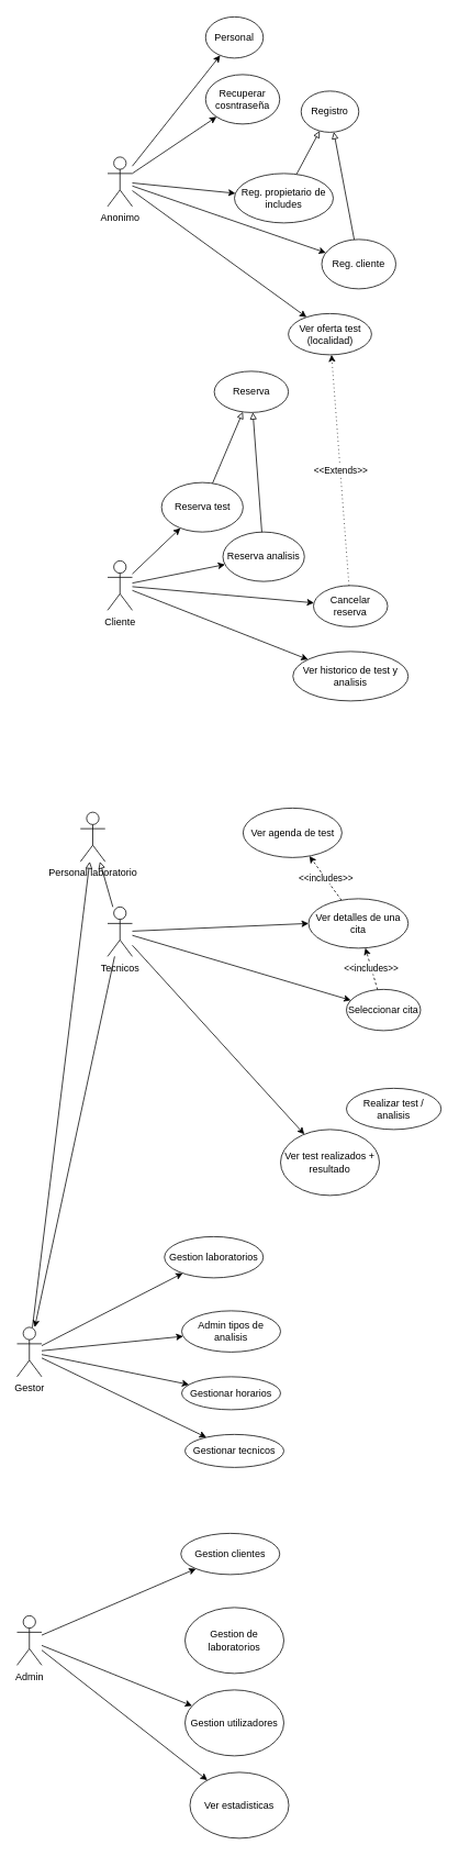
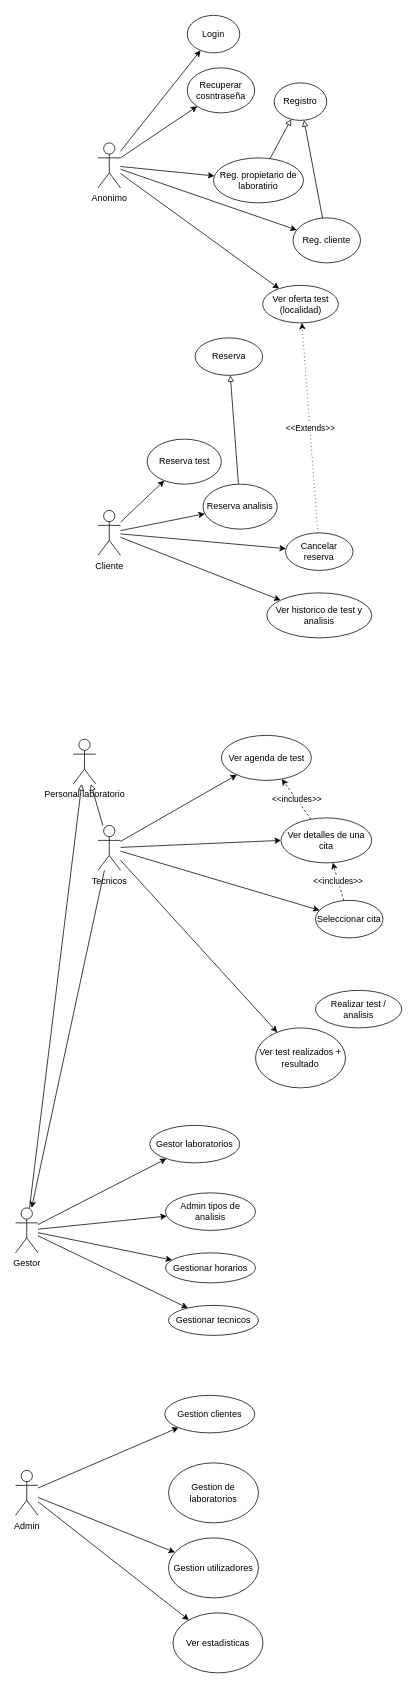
  <mxCell id="0" />
  <mxCell id="1" parent="0" />
  <mxCell id="2" style="edgeStyle=none;rounded=0;orthogonalLoop=1;jettySize=auto;html=1;endArrow=classic;endFill=1;strokeWidth=1;" parent="1" source="7" target="8" edge="1"><mxGeometry relative="1" as="geometry" /></mxCell>
  <mxCell id="3" style="edgeStyle=none;rounded=0;orthogonalLoop=1;jettySize=auto;html=1;endArrow=classic;endFill=1;strokeWidth=1;" parent="1" source="7" target="9" edge="1"><mxGeometry relative="1" as="geometry" /></mxCell>
  <mxCell id="4" style="edgeStyle=none;rounded=0;orthogonalLoop=1;jettySize=auto;html=1;endArrow=classic;endFill=1;strokeWidth=1;" parent="1" source="7" target="15" edge="1"><mxGeometry relative="1" as="geometry" /></mxCell>
  <mxCell id="5" style="edgeStyle=none;rounded=0;orthogonalLoop=1;jettySize=auto;html=1;endArrow=classic;endFill=1;strokeWidth=1;" parent="1" source="7" target="13" edge="1"><mxGeometry relative="1" as="geometry" /></mxCell>
  <mxCell id="6" style="edgeStyle=none;rounded=0;orthogonalLoop=1;jettySize=auto;html=1;endArrow=classic;endFill=1;strokeWidth=1;" parent="1" source="7" target="16" edge="1"><mxGeometry relative="1" as="geometry" /></mxCell>
  <mxCell id="7" value="Anonimo" style="shape=umlActor;verticalLabelPosition=bottom;verticalAlign=top;html=1;outlineConnect=0;" parent="1" vertex="1"><mxGeometry x="130" y="190" width="30" height="60" as="geometry" /></mxCell>
- <mxCell id="8" value="Personal" style="ellipse;whiteSpace=wrap;html=1;" parent="1" vertex="1"><mxGeometry x="249" y="20" width="70" height="50" as="geometry" /></mxCell>
+ <mxCell id="8" value="Login" style="ellipse;whiteSpace=wrap;html=1;" parent="1" vertex="1"><mxGeometry x="249" y="20" width="70" height="50" as="geometry" /></mxCell>
  <mxCell id="9" value="Recuperar cosntraseña" style="ellipse;whiteSpace=wrap;html=1;" parent="1" vertex="1"><mxGeometry x="249" y="90" width="90" height="60" as="geometry" /></mxCell>
  <mxCell id="10" style="rounded=0;orthogonalLoop=1;jettySize=auto;html=1;strokeColor=none;" parent="1" source="11" target="13" edge="1"><mxGeometry relative="1" as="geometry" /></mxCell>
  <mxCell id="11" value="Registro" style="ellipse;whiteSpace=wrap;html=1;" parent="1" vertex="1"><mxGeometry x="365" y="110" width="70" height="50" as="geometry" /></mxCell>
  <mxCell id="12" style="edgeStyle=none;rounded=0;orthogonalLoop=1;jettySize=auto;html=1;endArrow=block;endFill=0;strokeWidth=1;" parent="1" source="13" target="11" edge="1"><mxGeometry relative="1" as="geometry" /></mxCell>
  <mxCell id="13" value="Reg. cliente" style="ellipse;whiteSpace=wrap;html=1;" parent="1" vertex="1"><mxGeometry x="390" y="290" width="90" height="60" as="geometry" /></mxCell>
  <mxCell id="14" style="edgeStyle=none;rounded=0;orthogonalLoop=1;jettySize=auto;html=1;endArrow=block;endFill=0;" parent="1" source="15" target="11" edge="1"><mxGeometry relative="1" as="geometry" /></mxCell>
- <mxCell id="15" value="Reg. propietario de includes" style="ellipse;whiteSpace=wrap;html=1;" parent="1" vertex="1"><mxGeometry x="284" y="210" width="120" height="60" as="geometry" /></mxCell>
+ <mxCell id="15" value="Reg. propietario de laboratirio" style="ellipse;whiteSpace=wrap;html=1;" parent="1" vertex="1"><mxGeometry x="284" y="210" width="120" height="60" as="geometry" /></mxCell>
  <mxCell id="16" value="Ver oferta test (localidad)" style="ellipse;whiteSpace=wrap;html=1;" parent="1" vertex="1"><mxGeometry x="349.5" y="380" width="101" height="50" as="geometry" /></mxCell>
  <mxCell id="17" style="edgeStyle=none;rounded=0;orthogonalLoop=1;jettySize=auto;html=1;endArrow=classic;endFill=1;strokeWidth=1;" parent="1" source="21" target="23" edge="1"><mxGeometry relative="1" as="geometry" /></mxCell>
  <mxCell id="18" style="edgeStyle=none;rounded=0;orthogonalLoop=1;jettySize=auto;html=1;endArrow=classic;endFill=1;strokeWidth=1;" parent="1" source="21" target="24" edge="1"><mxGeometry relative="1" as="geometry" /></mxCell>
  <mxCell id="19" style="edgeStyle=none;rounded=0;orthogonalLoop=1;jettySize=auto;html=1;endArrow=classic;endFill=1;strokeWidth=1;" parent="1" source="21" target="28" edge="1"><mxGeometry relative="1" as="geometry" /></mxCell>
  <mxCell id="20" style="edgeStyle=none;rounded=0;orthogonalLoop=1;jettySize=auto;html=1;endArrow=classic;endFill=1;strokeWidth=1;" parent="1" source="21" target="29" edge="1"><mxGeometry relative="1" as="geometry" /></mxCell>
  <mxCell id="21" value="Cliente" style="shape=umlActor;verticalLabelPosition=bottom;verticalAlign=top;html=1;outlineConnect=0;" parent="1" vertex="1"><mxGeometry x="130" y="680" width="30" height="60" as="geometry" /></mxCell>
  <mxCell id="22" value="Reserva" style="ellipse;whiteSpace=wrap;html=1;" parent="1" vertex="1"><mxGeometry x="259.5" y="450" width="90" height="50" as="geometry" /></mxCell>
  <mxCell id="23" value="Reserva test " style="ellipse;whiteSpace=wrap;html=1;" parent="1" vertex="1"><mxGeometry x="195.5" y="585" width="99" height="60" as="geometry" /></mxCell>
  <mxCell id="24" value="Reserva analisis " style="ellipse;whiteSpace=wrap;html=1;" parent="1" vertex="1"><mxGeometry x="270" y="645" width="99" height="60" as="geometry" /></mxCell>
  <mxCell id="25" style="edgeStyle=none;rounded=0;orthogonalLoop=1;jettySize=auto;html=1;endArrow=block;endFill=0;strokeWidth=1;" parent="1" source="24" target="22" edge="1"><mxGeometry relative="1" as="geometry"><mxPoint x="439.418" y="300.232" as="sourcePoint" /><mxPoint x="414.687" y="169.775" as="targetPoint" /><Array as="points" /></mxGeometry></mxCell>
- <mxCell id="26" style="edgeStyle=none;rounded=0;orthogonalLoop=1;jettySize=auto;html=1;endArrow=block;endFill=0;strokeWidth=1;" parent="1" source="23" target="22" edge="1"><mxGeometry relative="1" as="geometry"><mxPoint x="264.728" y="620.232" as="sourcePoint" /><mxPoint x="239.997" y="489.775" as="targetPoint" /></mxGeometry></mxCell>
  <mxCell id="27" value="&amp;lt;&amp;lt;Extends&amp;gt;&amp;gt;" style="edgeStyle=none;rounded=0;orthogonalLoop=1;jettySize=auto;html=1;endArrow=classic;endFill=1;strokeWidth=1;dashed=1;dashPattern=1 4;" parent="1" source="28" target="16" edge="1"><mxGeometry relative="1" as="geometry" /></mxCell>
  <mxCell id="28" value="Cancelar reserva" style="ellipse;whiteSpace=wrap;html=1;" parent="1" vertex="1"><mxGeometry x="380" y="710" width="90" height="50" as="geometry" /></mxCell>
  <mxCell id="29" value="Ver historico de test y analisis" style="ellipse;whiteSpace=wrap;html=1;" parent="1" vertex="1"><mxGeometry x="355" y="790" width="140" height="60" as="geometry" /></mxCell>
  <mxCell id="30" value="Personal laboratorio" style="shape=umlActor;verticalLabelPosition=bottom;verticalAlign=top;html=1;outlineConnect=0;" parent="1" vertex="1"><mxGeometry x="97" y="985" width="30" height="60" as="geometry" /></mxCell>
  <mxCell id="31" style="edgeStyle=none;rounded=0;orthogonalLoop=1;jettySize=auto;html=1;endArrow=block;endFill=0;strokeWidth=1;" parent="1" source="36" target="30" edge="1"><mxGeometry relative="1" as="geometry" /></mxCell>
  <mxCell id="32" style="edgeStyle=none;rounded=0;orthogonalLoop=1;jettySize=auto;html=1;endArrow=classic;endFill=1;strokeWidth=1;" parent="1" source="36" target="51" edge="1"><mxGeometry relative="1" as="geometry" /></mxCell>
  <mxCell id="33" style="edgeStyle=none;rounded=0;orthogonalLoop=1;jettySize=auto;html=1;endArrow=classic;endFill=1;strokeWidth=1;" parent="1" source="36" target="52" edge="1"><mxGeometry relative="1" as="geometry" /></mxCell>
  <mxCell id="34" style="edgeStyle=none;rounded=0;orthogonalLoop=1;jettySize=auto;html=1;endArrow=classic;endFill=1;strokeWidth=1;" parent="1" source="36" target="53" edge="1"><mxGeometry relative="1" as="geometry" /></mxCell>
  <mxCell id="35" style="edgeStyle=none;rounded=0;orthogonalLoop=1;jettySize=auto;html=1;endArrow=classic;endFill=1;strokeWidth=1;" parent="1" source="36" target="54" edge="1"><mxGeometry relative="1" as="geometry" /></mxCell>
  <mxCell id="36" value="Gestor" style="shape=umlActor;verticalLabelPosition=bottom;verticalAlign=top;html=1;outlineConnect=0;" parent="1" vertex="1"><mxGeometry x="20" y="1610" width="30" height="60" as="geometry" /></mxCell>
  <mxCell id="37" style="edgeStyle=none;rounded=0;orthogonalLoop=1;jettySize=auto;html=1;endArrow=block;endFill=0;strokeWidth=1;" parent="1" source="43" target="30" edge="1"><mxGeometry relative="1" as="geometry" /></mxCell>
+ <mxCell id="38" style="edgeStyle=none;rounded=0;orthogonalLoop=1;jettySize=auto;html=1;endArrow=classic;endFill=1;strokeWidth=1;" parent="1" source="43" target="44" edge="1"><mxGeometry relative="1" as="geometry" /></mxCell>
  <mxCell id="39" style="edgeStyle=none;rounded=0;orthogonalLoop=1;jettySize=auto;html=1;entryX=0;entryY=0.5;entryDx=0;entryDy=0;endArrow=classic;endFill=1;strokeWidth=1;" parent="1" source="43" target="46" edge="1"><mxGeometry relative="1" as="geometry" /></mxCell>
  <mxCell id="40" style="edgeStyle=none;rounded=0;orthogonalLoop=1;jettySize=auto;html=1;endArrow=classic;endFill=1;strokeWidth=1;" parent="1" source="43" target="48" edge="1"><mxGeometry relative="1" as="geometry" /></mxCell>
  <mxCell id="41" style="edgeStyle=none;rounded=0;orthogonalLoop=1;jettySize=auto;html=1;endArrow=classic;endFill=1;strokeWidth=1;" parent="1" source="43" target="36" edge="1"><mxGeometry relative="1" as="geometry" /></mxCell>
  <mxCell id="42" style="edgeStyle=none;rounded=0;orthogonalLoop=1;jettySize=auto;html=1;endArrow=classic;endFill=1;strokeWidth=1;" parent="1" source="43" target="50" edge="1"><mxGeometry relative="1" as="geometry" /></mxCell>
  <mxCell id="43" value="Tecnicos" style="shape=umlActor;verticalLabelPosition=bottom;verticalAlign=top;html=1;outlineConnect=0;" parent="1" vertex="1"><mxGeometry x="130" y="1100" width="30" height="60" as="geometry" /></mxCell>
  <mxCell id="44" value="Ver agenda de test" style="ellipse;whiteSpace=wrap;html=1;" parent="1" vertex="1"><mxGeometry x="294.5" y="980" width="120" height="60" as="geometry" /></mxCell>
  <mxCell id="45" value="&amp;lt;&amp;lt;includes&amp;gt;&amp;gt;" style="edgeStyle=none;rounded=0;orthogonalLoop=1;jettySize=auto;html=1;endArrow=classic;endFill=1;strokeWidth=1;dashed=1;" parent="1" source="46" target="44" edge="1"><mxGeometry relative="1" as="geometry" /></mxCell>
  <mxCell id="46" value="Ver detalles de una cita" style="ellipse;whiteSpace=wrap;html=1;" parent="1" vertex="1"><mxGeometry x="374" y="1090" width="121" height="60" as="geometry" /></mxCell>
  <mxCell id="47" value="&amp;lt;&amp;lt;includes&amp;gt;&amp;gt;" style="edgeStyle=none;rounded=0;orthogonalLoop=1;jettySize=auto;html=1;dashed=1;endArrow=classic;endFill=1;strokeWidth=1;" parent="1" source="48" target="46" edge="1"><mxGeometry relative="1" as="geometry" /></mxCell>
  <mxCell id="48" value="Seleccionar cita" style="ellipse;whiteSpace=wrap;html=1;" parent="1" vertex="1"><mxGeometry x="420" y="1200" width="90" height="50" as="geometry" /></mxCell>
  <mxCell id="49" value="Realizar test / analisis" style="ellipse;whiteSpace=wrap;html=1;" parent="1" vertex="1"><mxGeometry x="420" y="1320" width="115" height="50" as="geometry" /></mxCell>
  <mxCell id="50" value="Ver test realizados + resultado" style="ellipse;whiteSpace=wrap;html=1;" parent="1" vertex="1"><mxGeometry x="340" y="1370" width="120" height="80" as="geometry" /></mxCell>
- <mxCell id="51" value="Gestion laboratorios" style="ellipse;whiteSpace=wrap;html=1;" parent="1" vertex="1"><mxGeometry x="199" y="1500" width="120" height="50" as="geometry" /></mxCell>
+ <mxCell id="51" value="Gestor laboratorios" style="ellipse;whiteSpace=wrap;html=1;" parent="1" vertex="1"><mxGeometry x="199" y="1500" width="120" height="50" as="geometry" /></mxCell>
  <mxCell id="52" value="Admin tipos de analisis" style="ellipse;whiteSpace=wrap;html=1;" parent="1" vertex="1"><mxGeometry x="220" y="1590" width="120" height="50" as="geometry" /></mxCell>
  <mxCell id="53" value="Gestionar horarios" style="ellipse;whiteSpace=wrap;html=1;" parent="1" vertex="1"><mxGeometry x="220" y="1670" width="120" height="40" as="geometry" /></mxCell>
  <mxCell id="54" value="Gestionar tecnicos" style="ellipse;whiteSpace=wrap;html=1;" parent="1" vertex="1"><mxGeometry x="224" y="1740" width="120" height="40" as="geometry" /></mxCell>
  <mxCell id="55" style="edgeStyle=none;rounded=0;orthogonalLoop=1;jettySize=auto;html=1;endArrow=classic;endFill=1;strokeWidth=1;" parent="1" source="58" target="59" edge="1"><mxGeometry relative="1" as="geometry" /></mxCell>
  <mxCell id="56" style="edgeStyle=none;rounded=0;orthogonalLoop=1;jettySize=auto;html=1;endArrow=classic;endFill=1;strokeWidth=1;" parent="1" source="58" target="61" edge="1"><mxGeometry relative="1" as="geometry" /></mxCell>
  <mxCell id="57" style="edgeStyle=none;rounded=0;orthogonalLoop=1;jettySize=auto;html=1;endArrow=classic;endFill=1;strokeWidth=1;" parent="1" source="58" target="62" edge="1"><mxGeometry relative="1" as="geometry" /></mxCell>
  <mxCell id="58" value="Admin" style="shape=umlActor;verticalLabelPosition=bottom;verticalAlign=top;html=1;outlineConnect=0;" parent="1" vertex="1"><mxGeometry x="20" y="1960" width="30" height="60" as="geometry" /></mxCell>
  <mxCell id="59" value="Gestion clientes" style="ellipse;whiteSpace=wrap;html=1;" parent="1" vertex="1"><mxGeometry x="219" y="1860" width="120" height="50" as="geometry" /></mxCell>
  <mxCell id="60" value="Gestion de laboratorios" style="ellipse;whiteSpace=wrap;html=1;" parent="1" vertex="1"><mxGeometry x="224" y="1950" width="120" height="80" as="geometry" /></mxCell>
  <mxCell id="61" value="Gestion utilizadores" style="ellipse;whiteSpace=wrap;html=1;" parent="1" vertex="1"><mxGeometry x="224" y="2050" width="120" height="80" as="geometry" /></mxCell>
  <mxCell id="62" value="Ver estadisticas" style="ellipse;whiteSpace=wrap;html=1;" parent="1" vertex="1"><mxGeometry x="230" y="2150" width="120" height="80" as="geometry" /></mxCell>
